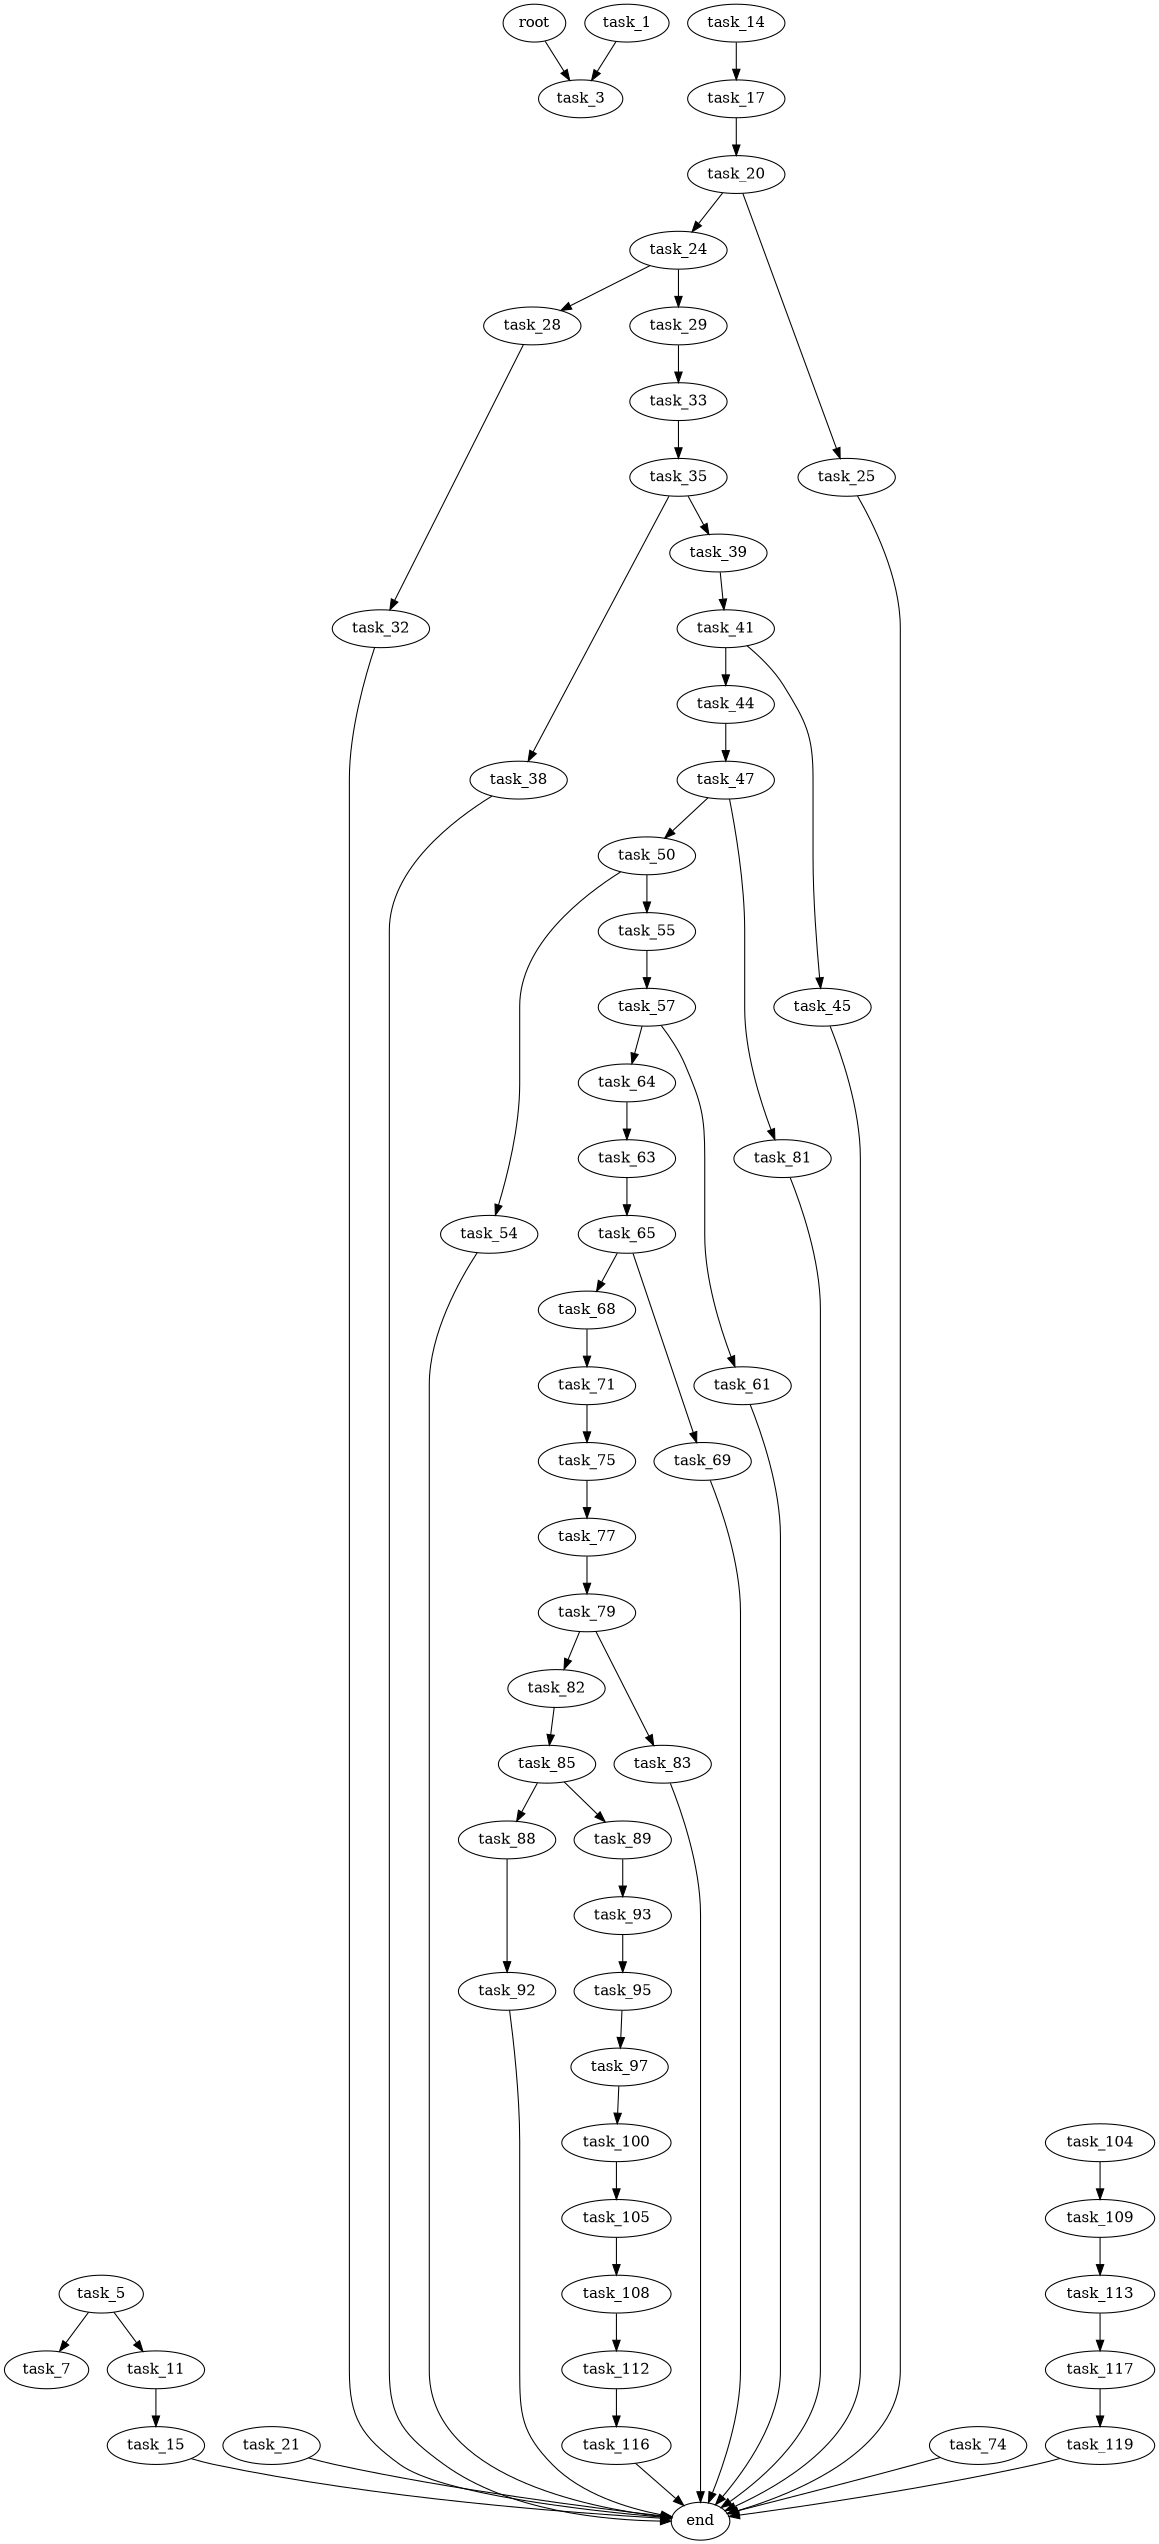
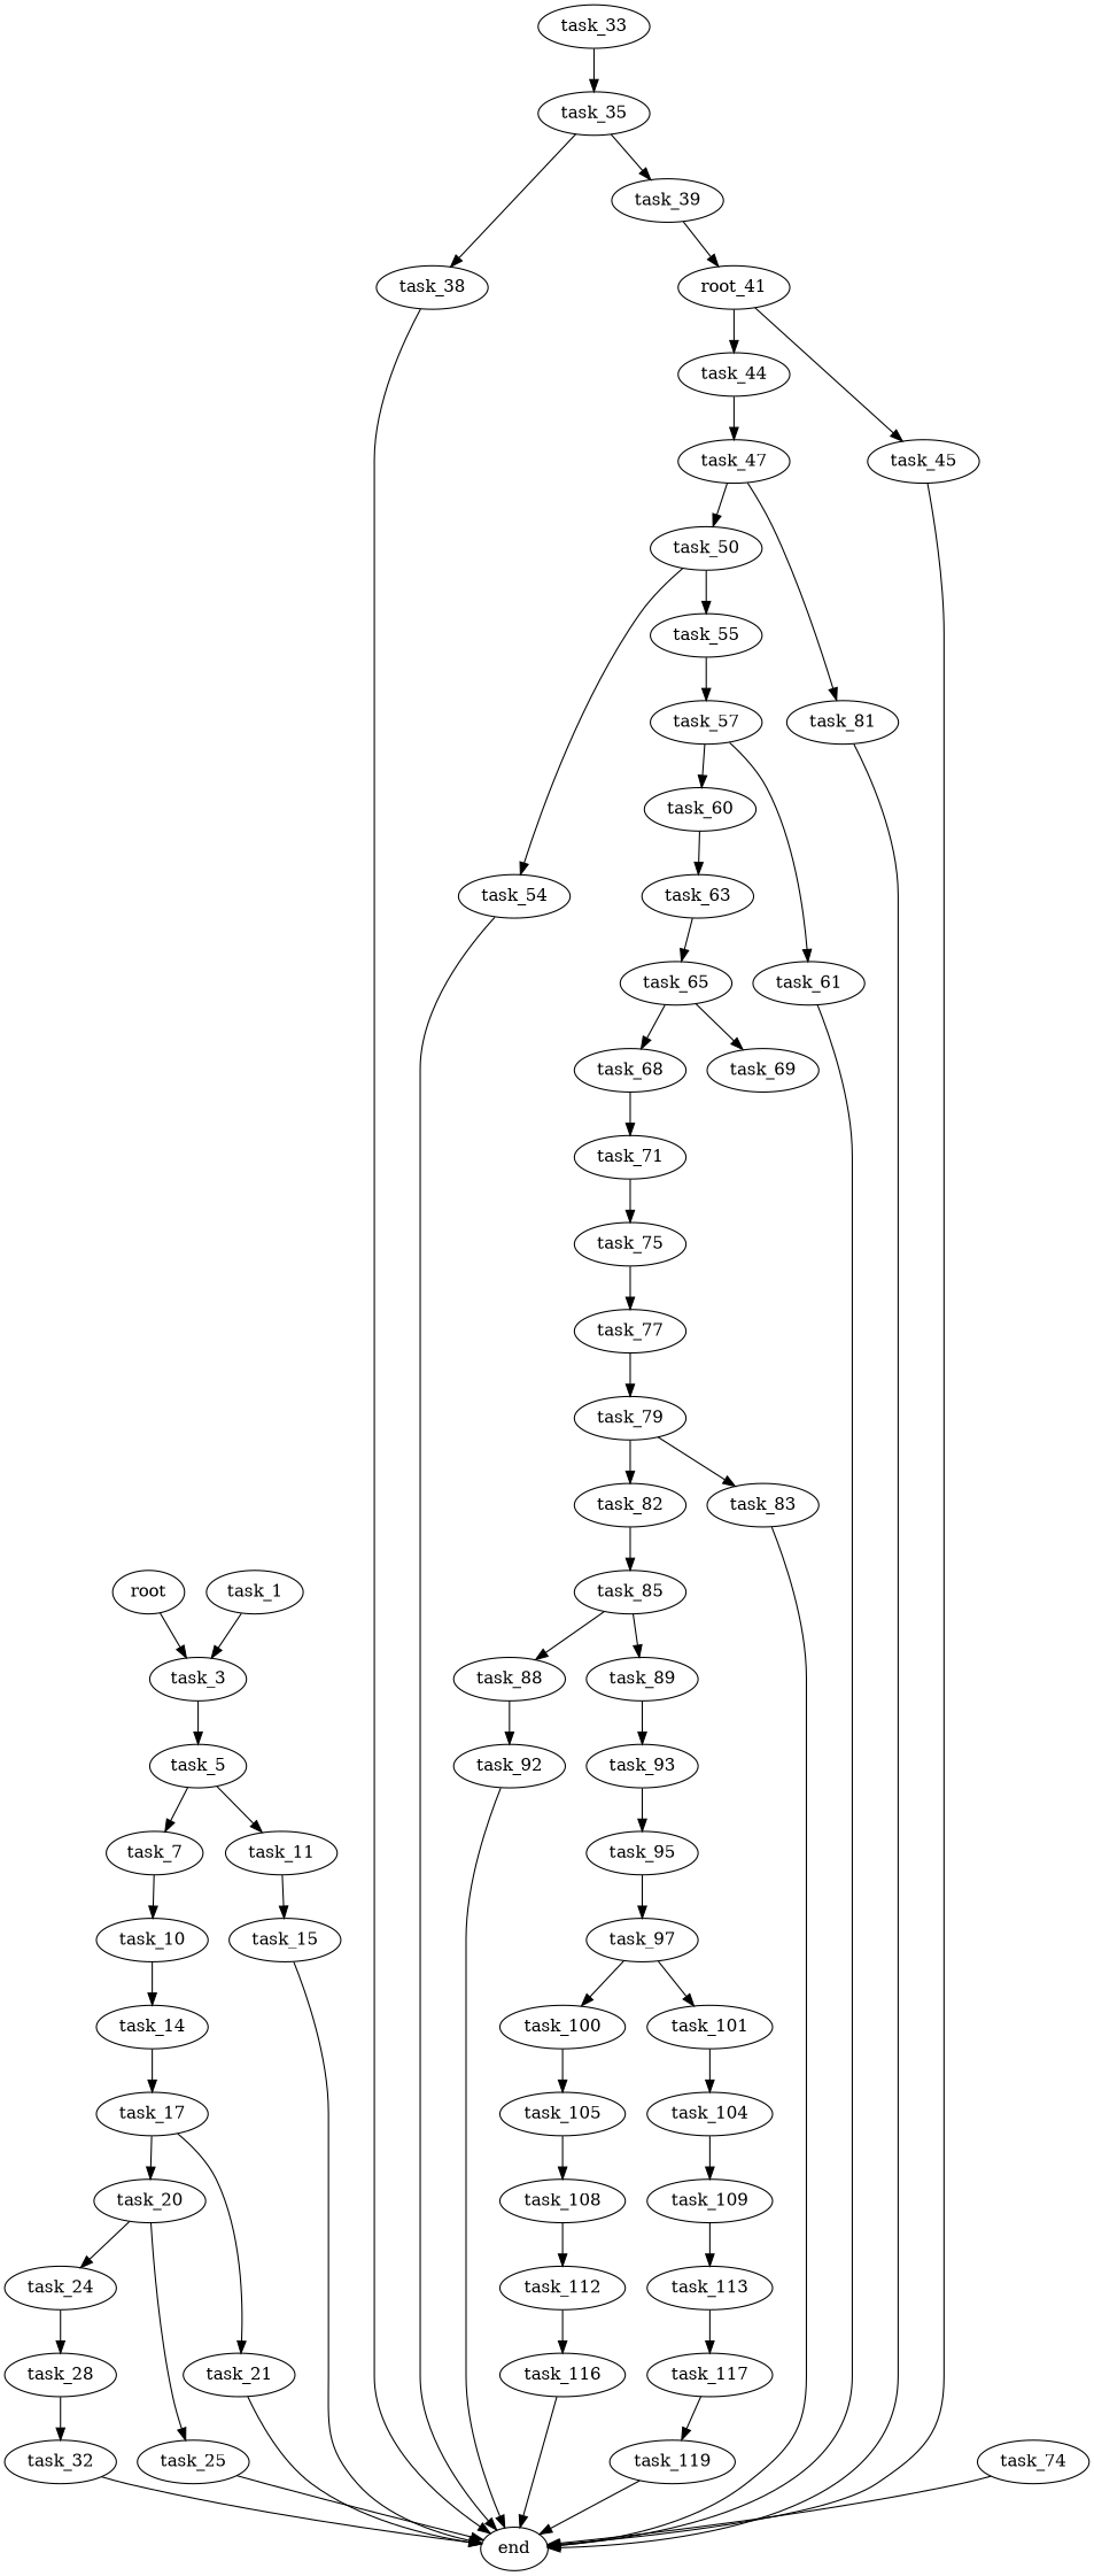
  digraph {
    root
    task_3
    task_1
    task_5
    task_7
    task_11
+   task_10
    task_14
    task_15
    task_17
    end
    task_20
    task_21
    task_24
    task_25
    task_28
-   task_29
    task_32
    task_33
    task_35
    task_38
    task_39
-   task_41
+   task_41 [label=root_41]
    task_44
    task_45
    task_47
    task_50
    n28 [label=task_81]
    task_54
    task_55
    task_57
-   task_60 [label=task_64]
+   task_60
    task_61
    task_63
    task_65
    task_68
    task_69
    task_71
    task_75
    task_74
    task_77
    task_79
    task_82
    task_83
    task_85
    task_88
    task_89
    task_92
    task_93
    task_95
    task_97
    task_100
+   task_101
    task_105
    task_104
    task_108
    task_109
    task_112
    task_113
    task_117
    task_116
    task_119
    root -> task_3
+   task_3 -> task_5
    task_1 -> task_3
    task_5 -> task_7
    task_5 -> task_11
+   task_7 -> task_10
    task_11 -> task_15
+   task_10 -> task_14
    task_14 -> task_17
    task_15 -> end
    task_17 -> task_20
+   task_17 -> task_21
    task_20 -> task_24
    task_20 -> task_25
    task_21 -> end
    task_24 -> task_28
-   task_24 -> task_29
    task_25 -> end
    task_28 -> task_32
-   task_29 -> task_33
    task_32 -> end
    task_33 -> task_35
    task_35 -> task_38
    task_35 -> task_39
    task_38 -> end
    task_39 -> task_41
    task_41 -> task_44
    task_41 -> task_45
    task_44 -> task_47
    task_45 -> end
    task_47 -> task_50
    task_47 -> n28
    task_50 -> task_54
    task_50 -> task_55
    n28 -> end
    task_54 -> end
    task_55 -> task_57
    task_57 -> task_60
    task_57 -> task_61
    task_60 -> task_63
    task_61 -> end
    task_63 -> task_65
    task_65 -> task_68
    task_65 -> task_69
    task_68 -> task_71
-   task_69 -> end
    task_71 -> task_75
    task_75 -> task_77
    task_74 -> end
    task_77 -> task_79
    task_79 -> task_82
    task_79 -> task_83
    task_82 -> task_85
    task_83 -> end
    task_85 -> task_88
    task_85 -> task_89
    task_88 -> task_92
    task_89 -> task_93
    task_92 -> end
    task_93 -> task_95
    task_95 -> task_97
    task_97 -> task_100
+   task_97 -> task_101
    task_100 -> task_105
+   task_101 -> task_104
    task_105 -> task_108
    task_104 -> task_109
    task_108 -> task_112
    task_109 -> task_113
    task_112 -> task_116
    task_113 -> task_117
    task_117 -> task_119
    task_116 -> end
    task_119 -> end
  }
